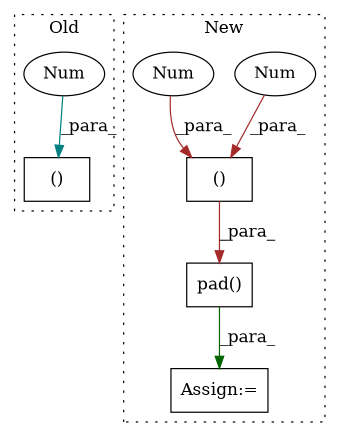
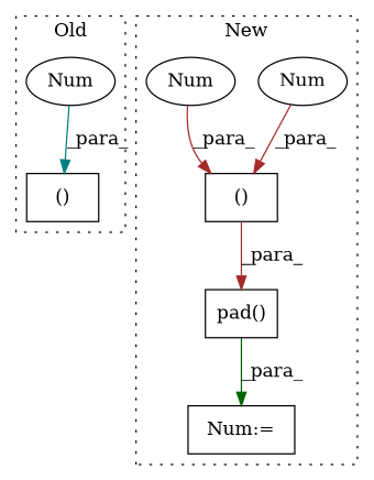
  digraph {
    node [a=76 l=1 shape=box]
    edge [color=brown]
    n1 [a=54 l=3 label="()" s=644]
    n2 [label=Num s=646 shape=ellipse]
    n3 [a=75 l="6,1" label="pad()" s="646,669"]
-   n4 [a=68 l=3 label="Assign:=" s=643]
+   n4 [a=68 l=3 label="Num:=" s=643]
    n5 [a=54 l=9 label="()" s=659]
    n6 [label=Num s=658 shape=ellipse]
    n7 [label=Num s=667 shape=ellipse]
    subgraph cluster_1 {
      label=Old
      style=dotted
      n1
      n2
    }
    subgraph cluster_2 {
      label=New
      style=dotted
      n3
      n4
      n5
      n6
      n7
    }
    n2 -> n1 [label=_para_ color=teal]
    n3 -> n4 [label=_para_ color=darkgreen]
    n5 -> n3 [label=_para_]
    n6 -> n5 [label=_para_]
    n7 -> n5 [label=_para_]
  }
